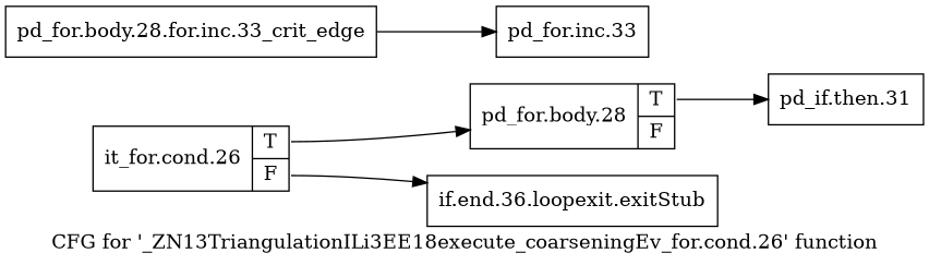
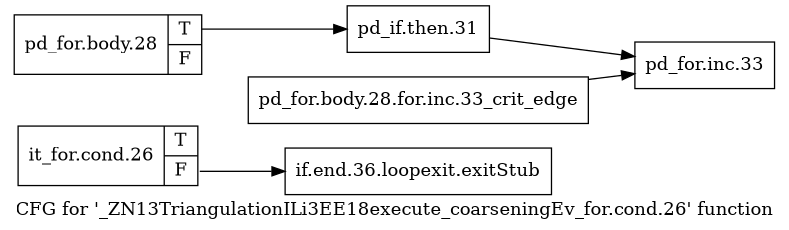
  digraph {
    label="CFG for '_ZN13TriangulationILi3EE18execute_coarseningEv_for.cond.26' function"
    rankdir=LR
    node [shape=record]
    n1 [label="{it_for.cond.26|{<s0>T|<s1>F}}"]
    n2 [label="{if.end.36.loopexit.exitStub}"]
    n3 [label="{pd_for.body.28|{<s0>T|<s1>F}}"]
    n4 [label="{pd_if.then.31}"]
    n5 [label="{pd_for.inc.33}"]
    n6 [label="{pd_for.body.28.for.inc.33_crit_edge}"]
    n1 -> n2 [tailport=s1]
-   n1 -> n3 [tailport=s0]
    n3 -> n4 [tailport=s0]
+   n4 -> n5
    n6 -> n5
  }
